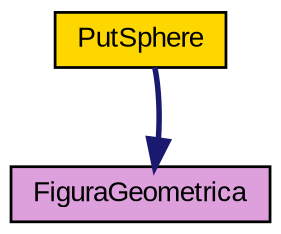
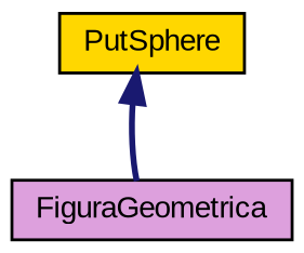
  digraph {
    fontname="Liberation Sans"
    node [color=black fontname="Liberation Sans" fontsize=10 shape=record style=filled]
    n1 [fillcolor=gold fontcolor=black height=0.2 label=PutSphere width=0.4]
    n2 [fillcolor=plum height=0.2 label=FiguraGeometrica width=0.4]
-   n2 -> n1 [color=midnightblue dir=back fontname="Liberation Sans" fontsize=10 labelfontname=Helvetica labelfontsize=10 style=bold]
+   n1 -> n2 [color=midnightblue dir=back fontname="Liberation Sans" fontsize=10 labelfontname=Helvetica labelfontsize=10 style=bold]
  }
